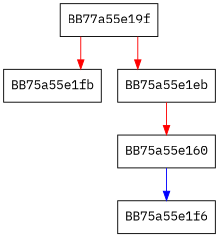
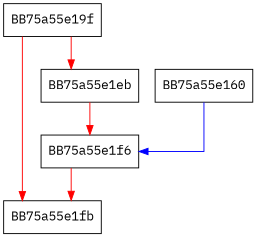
  digraph {
    fontname="IBM Plex Mono"
    splines=ortho
    node [fontname="IBM Plex Mono" shape=box]
    edge [color=red fontname="IBM Plex Mono"]
-   BB75a55e19f [label=BB77a55e19f]
+   BB75a55e19f
    BB75a55e1fb
    BB75a55e1eb
    n4 [label=BB75a55e160]
    BB75a55e1f6
    BB75a55e19f -> BB75a55e1fb
    BB75a55e19f -> BB75a55e1eb
-   BB75a55e1eb -> n4
+   BB75a55e1eb -> BB75a55e1f6
    n4 -> BB75a55e1f6 [color=blue]
+   BB75a55e1f6 -> BB75a55e1fb
  }
